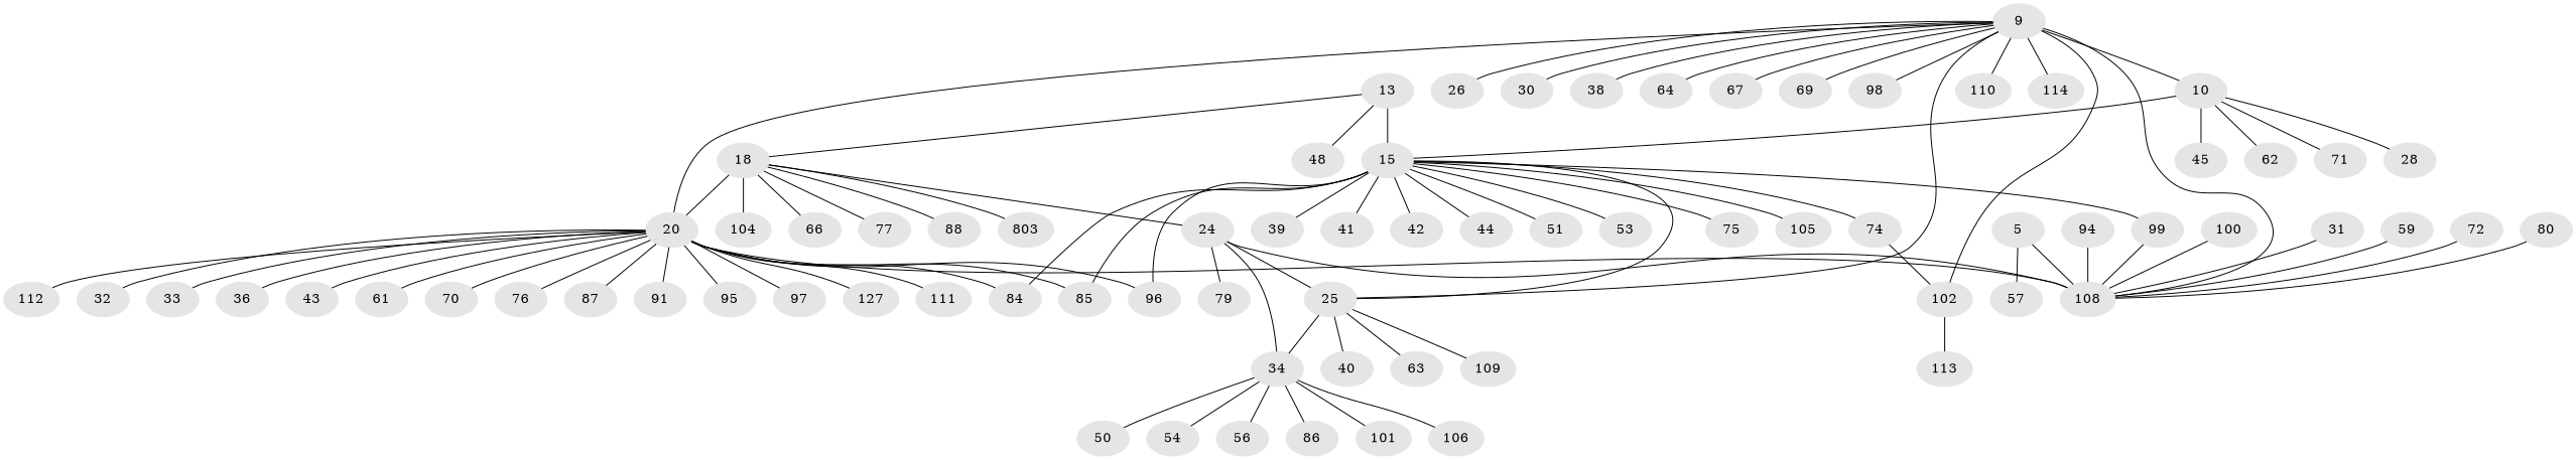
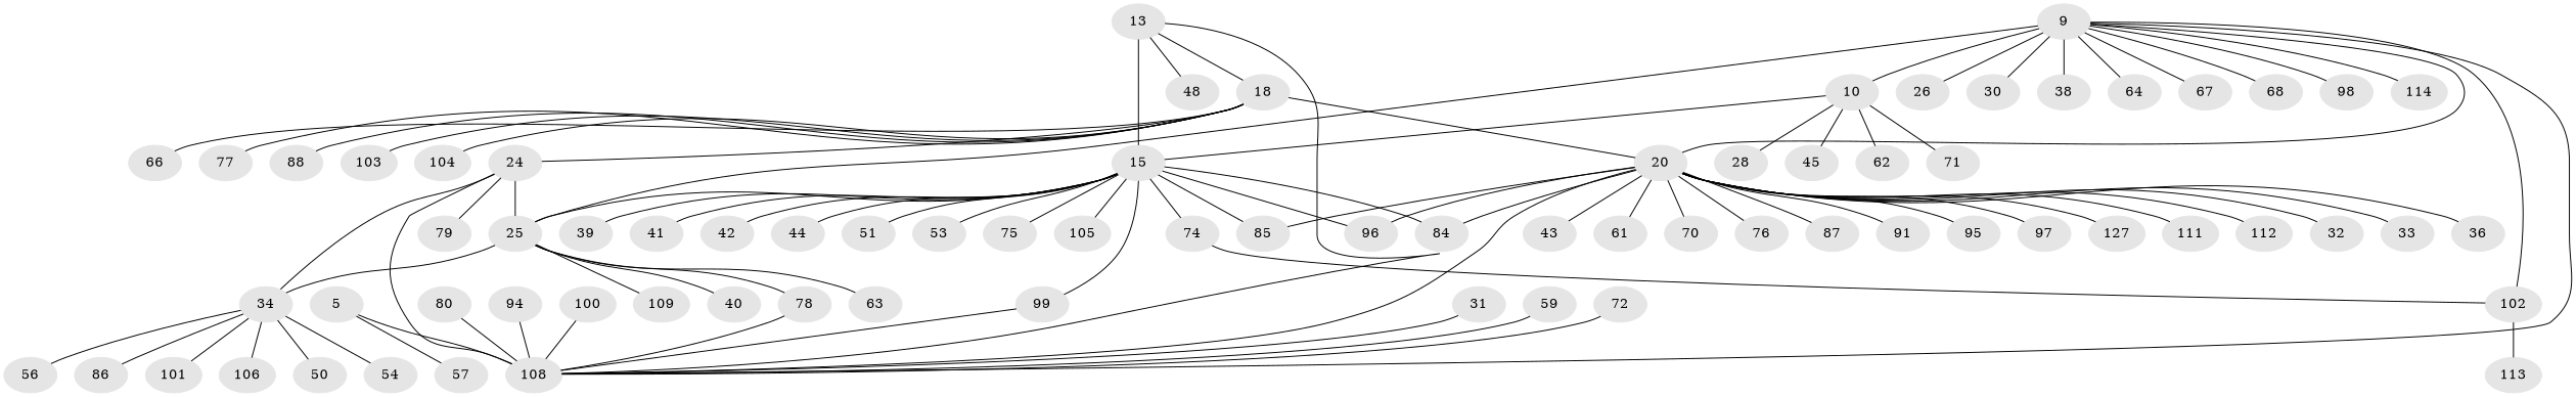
  graph {
    node [color=gray90 style=filled]
    5 [super="+1"]
    57
    108 [super="+73+4"]
    9 [super="+7"]
    10 [super="+8"]
    20 [super="+19"]
    25 [super="+23"]
    26
    30
    38
    64
    67
-   68 [label=69]
+   68
    98
    102 [super="+92"]
-   110 [super="+93"]
    114
    15 [super="+12+14"]
    28
    45
    62
    71
    84 [super="+82"]
    85
    96 [super="+37"]
    32
    33
    36
    43
    61
    70
    76
    87 [super="+58"]
    91
    95
    97
    n37 [label=127]
    111 [super="+49"]
    112
    34 [super="+22+29"]
    40
    63
+   78
    109 [super="+65"]
    113
    39
    41
    42
    44
    51
    53
    74
    75
    99 [super="+83"]
    105
    13 [super="+11"]
    18 [super="+16"]
    48
    24 [super="+21"]
    66
    77 [super="+60"]
    88
-   103 [label=803]
+   103
    104
    79
    50
    54
    56
    86
    101
    106
    31
    59
    72
    80 [super="+69"]
    94
    100
    5 -- 57
    5 -- 108 [weight=6]
    9 -- 108
    9 -- 10 [weight=6]
    9 -- 20
    9 -- 25
    9 -- 26
    9 -- 30
    9 -- 38
    9 -- 64
    9 -- 67
    9 -- 68
    9 -- 98
    9 -- 102 [weight=2]
-   9 -- 110
    9 -- 114
    10 -- 15
    10 -- 28
    10 -- 45
    10 -- 62
    10 -- 71
    20 -- 108
    20 -- 84 [weight=2]
    20 -- 85
    20 -- 96
    20 -- 32
    20 -- 33
    20 -- 36
    20 -- 43
    20 -- 61
    20 -- 70
    20 -- 76
    20 -- 87
    20 -- 91
    20 -- 95
    20 -- 97
    20 -- n37
    20 -- 111
    20 -- 112
    25 -- 34 [weight=2]
    25 -- 40
    25 -- 63
+   25 -- 78
    25 -- 109
    102 -- 113
    15 -- 25
    15 -- 84 [weight=2]
    15 -- 85
    15 -- 96
    15 -- 39
    15 -- 41
    15 -- 42
    15 -- 44
    15 -- 51
    15 -- 53
    15 -- 74
    15 -- 75
    15 -- 99
    15 -- 105
    34 -- 50
    34 -- 54
    34 -- 56
    34 -- 86
    34 -- 101
    34 -- 106
+   78 -- 108
    74 -- 102
    99 -- 108
+   13 -- 108
    13 -- 15 [weight=6]
    13 -- 18
    13 -- 48
    18 -- 20 [weight=6]
    18 -- 24
    18 -- 66
    18 -- 77
    18 -- 88
    18 -- 103
    18 -- 104
    24 -- 108 [weight=2]
    24 -- 25 [weight=4]
    24 -- 34 [weight=2]
    24 -- 79
    31 -- 108
    59 -- 108
    72 -- 108
    80 -- 108
    94 -- 108
    100 -- 108
  }
